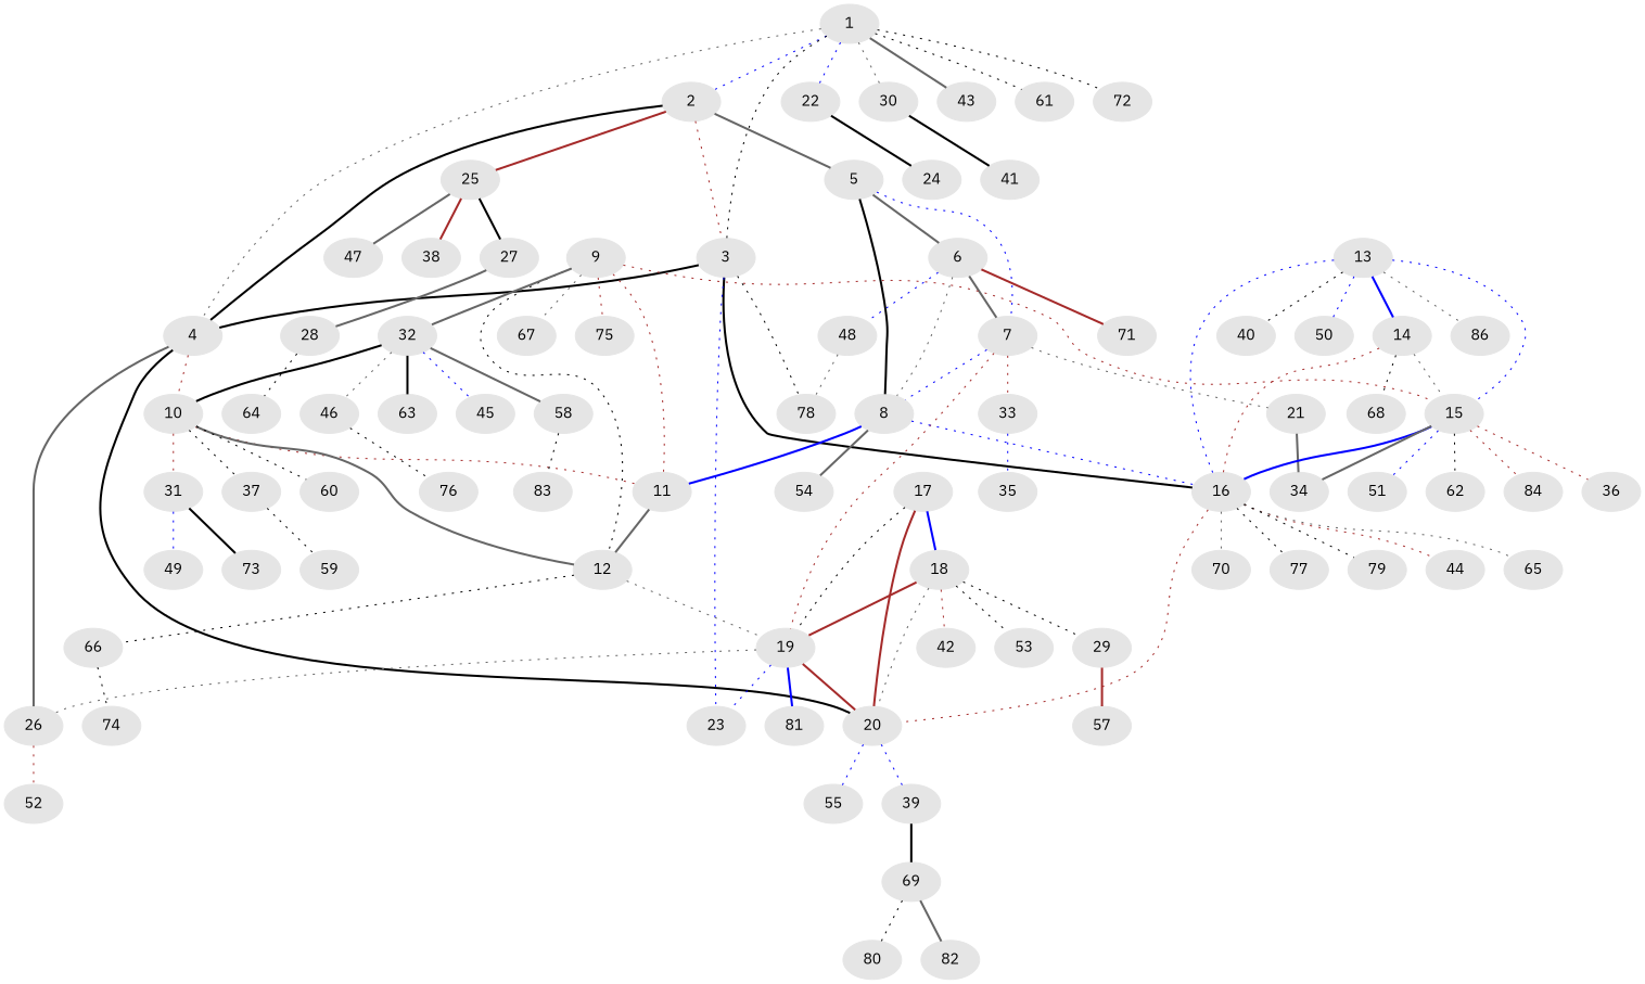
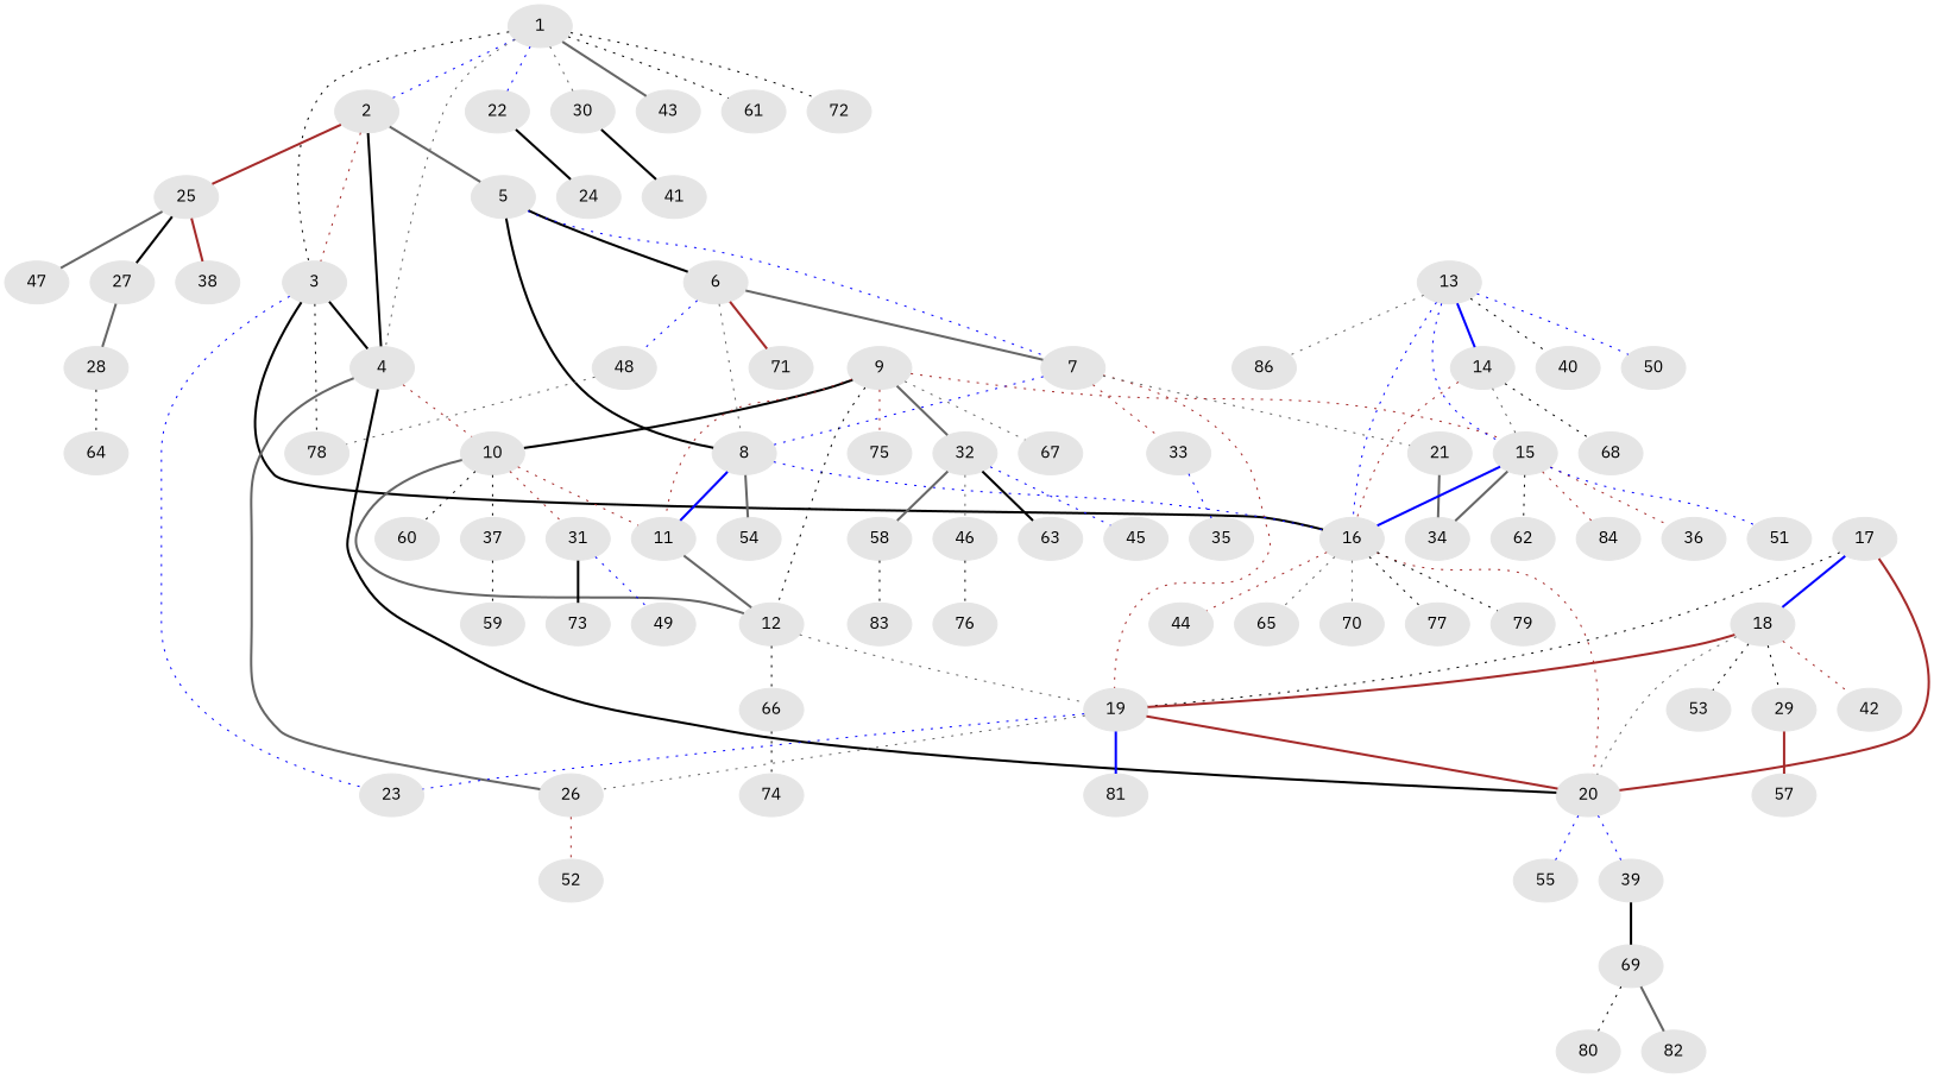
  graph {
    fontname="IBM Plex Sans"
    node [color=gray90 fontname="IBM Plex Sans" style=filled]
    edge [color=black fontname="IBM Plex Sans" style=dotted]
    1
    2
    3
    4
    22
    30
    43
    61
    72
    5
    25
    16
    23
    78
    10
    20
    26
    24
    41
    6
    7
    8
    27
    38
    47
    44
    65
    70
    77
    79
    11
    12
    31
    37
    60
    39
    55
    52
    48
    71
    19
    21
    33
    54
    81
    34
    35
    9
    15
    32
    67
    75
    66
    36
    51
    62
    84
    45
    46
    58
    63
    49
    73
    59
    74
    13
    14
    40
    50
    n70 [label=86]
    68
    17
    18
    29
    42
    53
    57
    69
    28
    64
    76
    83
    80
    82
    1 -- 2 [color=blue]
    1 -- 3
    1 -- 4 [color=gray40]
    1 -- 22 [color=blue]
    1 -- 30 [color=gray40]
    1 -- 43 [color=gray40 style=bold]
    1 -- 61
    1 -- 72
    2 -- 3 [color=brown]
    2 -- 4 [style=bold]
    2 -- 5 [color=gray40 style=bold]
    2 -- 25 [color=brown style=bold]
    3 -- 4 [style=bold]
    3 -- 16 [style=bold]
    3 -- 23 [color=blue]
    3 -- 78
    4 -- 10 [color=brown]
    4 -- 20 [style=bold]
    4 -- 26 [color=gray40 style=bold]
    22 -- 24 [style=bold]
    30 -- 41 [style=bold]
-   5 -- 6 [color=gray40 style=bold]
+   5 -- 6 [style=bold]
    5 -- 7 [color=blue]
    5 -- 8 [style=bold]
    25 -- 27 [style=bold]
    25 -- 38 [color=brown style=bold]
    25 -- 47 [color=gray40 style=bold]
    16 -- 20 [color=brown]
    16 -- 44 [color=brown]
    16 -- 65 [color=gray40]
    16 -- 70 [color=gray40]
    16 -- 77
    16 -- 79
    10 -- 11 [color=brown]
    10 -- 12 [color=gray40 style=bold]
    10 -- 31 [color=brown]
    10 -- 37
    10 -- 60
    20 -- 39 [color=blue]
    20 -- 55 [color=blue]
    26 -- 52 [color=brown]
    6 -- 7 [color=gray40 style=bold]
    6 -- 8 [color=gray40]
    6 -- 48 [color=blue]
    6 -- 71 [color=brown style=bold]
    7 -- 8 [color=blue]
    7 -- 19 [color=brown]
    7 -- 21 [color=gray40]
    7 -- 33 [color=brown]
    8 -- 16 [color=blue]
    8 -- 11 [color=blue style=bold]
    8 -- 54 [color=gray40 style=bold]
    27 -- 28 [color=gray40 style=bold]
    11 -- 12 [color=gray40 style=bold]
    12 -- 19 [color=gray40]
    12 -- 66
    31 -- 49 [color=blue]
    31 -- 73 [style=bold]
    37 -- 59
    39 -- 69 [style=bold]
    48 -- 78 [color=gray40]
    19 -- 23 [color=blue]
    19 -- 20 [color=brown style=bold]
    19 -- 26 [color=gray40]
    19 -- 81 [color=blue style=bold]
    21 -- 34 [color=gray40 style=bold]
    33 -- 35 [color=blue]
-   32 -- 10 [style=bold]
+   9 -- 10 [style=bold]
    9 -- 11 [color=brown]
    9 -- 12
    9 -- 15 [color=brown]
    9 -- 32 [color=gray40 style=bold]
    9 -- 67 [color=gray40]
    9 -- 75 [color=brown]
    15 -- 16 [color=blue style=bold]
    15 -- 34 [color=gray40 style=bold]
    15 -- 36 [color=brown]
    15 -- 51 [color=blue]
    15 -- 62
    15 -- 84 [color=brown]
    32 -- 45 [color=blue]
    32 -- 46 [color=gray40]
    32 -- 58 [color=gray40 style=bold]
    32 -- 63 [style=bold]
    66 -- 74
    46 -- 76
    58 -- 83
    13 -- 16 [color=blue]
    13 -- 15 [color=blue]
    13 -- 14 [color=blue style=bold]
    13 -- 40
    13 -- 50 [color=blue]
    13 -- n70 [color=gray40]
    14 -- 16 [color=brown]
    14 -- 15 [color=gray40]
    14 -- 68
    17 -- 20 [color=brown style=bold]
    17 -- 19
    17 -- 18 [color=blue style=bold]
    18 -- 20 [color=gray40]
    18 -- 19 [color=brown style=bold]
    18 -- 29
    18 -- 42 [color=brown]
    18 -- 53
    29 -- 57 [color=brown style=bold]
    69 -- 80
    69 -- 82 [color=gray40 style=bold]
    28 -- 64
  }
